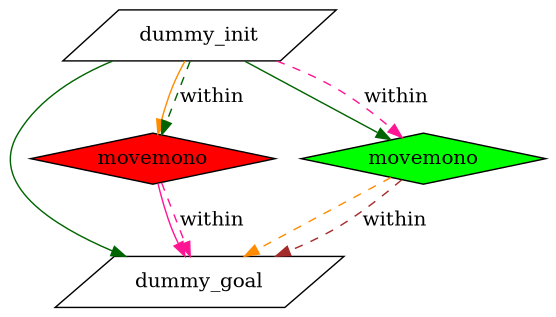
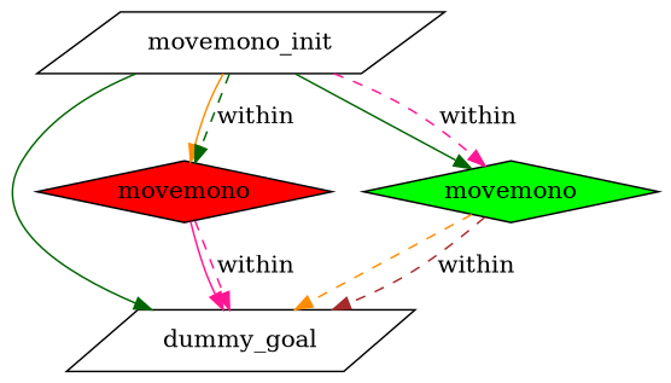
  digraph {
    node [fillcolor=white style=filled shape=parallelogram]
    edge [color=darkgreen style=dashed]
-   n1 [label=dummy_init]
+   n1 [label=movemono_init]
    n2 [label=dummy_goal]
    n3 [fillcolor=red label=movemono shape=diamond]
    n4 [fillcolor=green label=movemono shape=diamond]
    n1 -> n2 [style=solid]
    n1 -> n3 [color=darkorange style=solid]
    n1 -> n3 [label=within]
    n1 -> n4 [style=solid]
    n1 -> n4 [color=deeppink label=within]
    n3 -> n2 [color=deeppink style=solid]
    n3 -> n2 [color=deeppink label=within]
    n4 -> n2 [color=darkorange]
    n4 -> n2 [color=brown label=within]
  }
